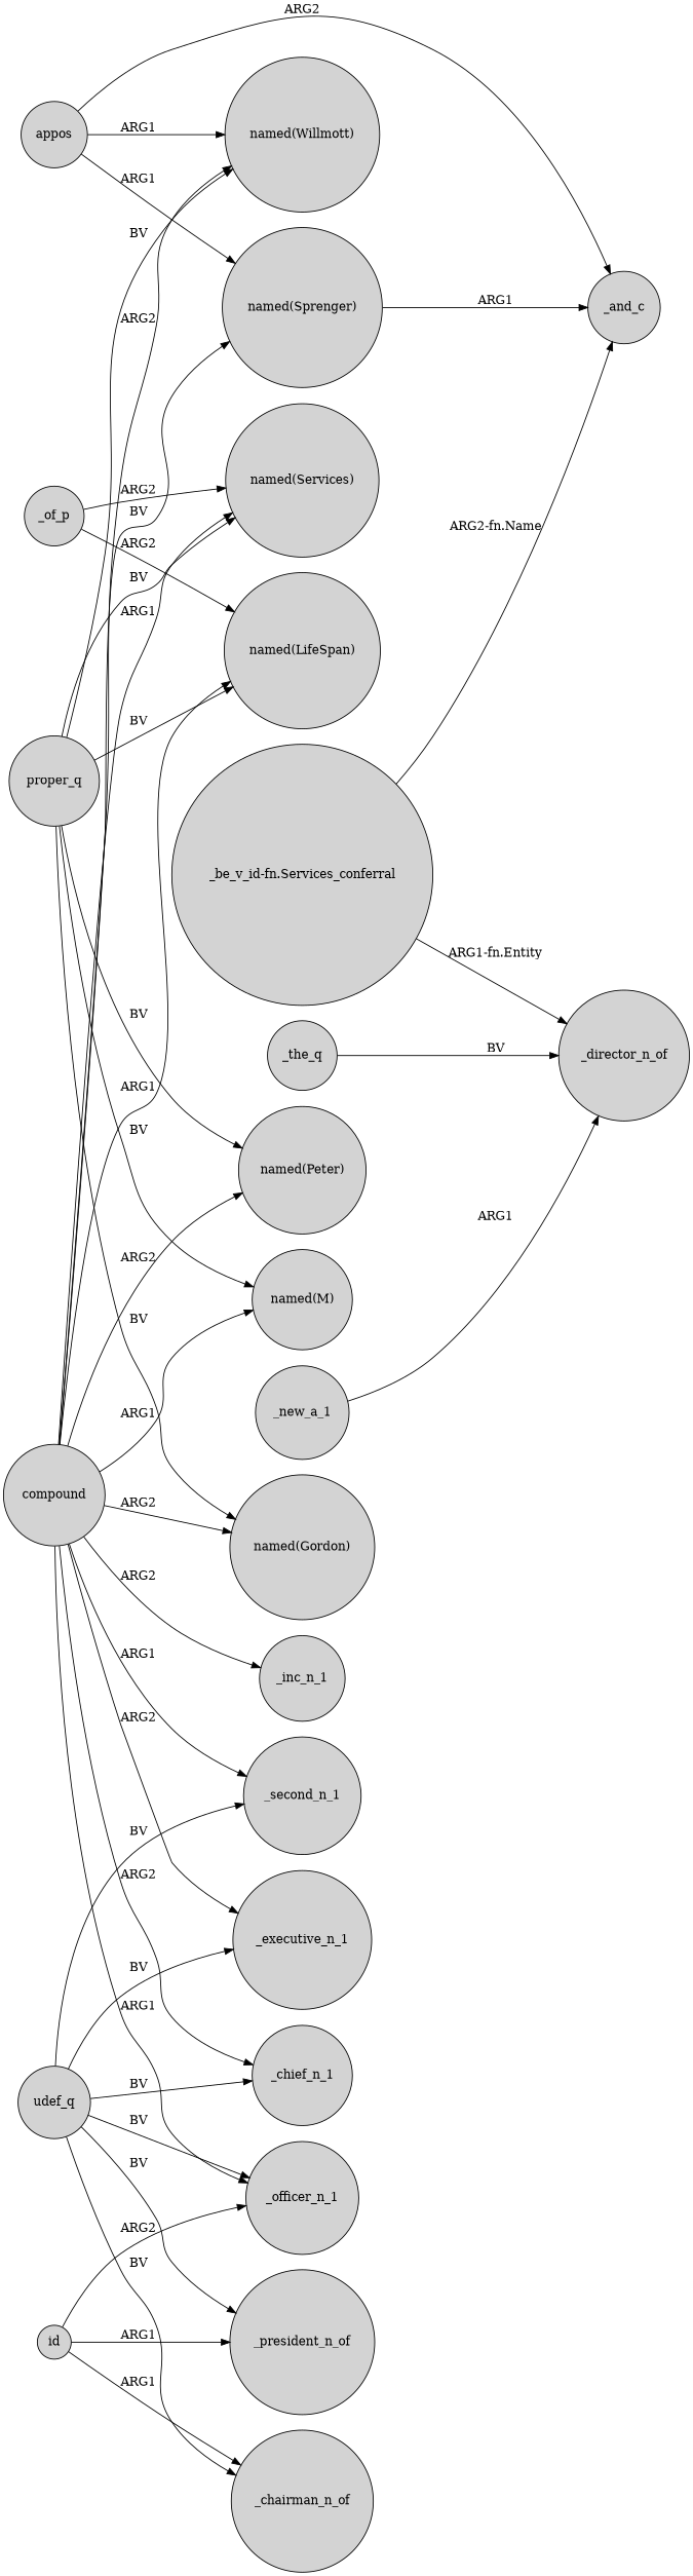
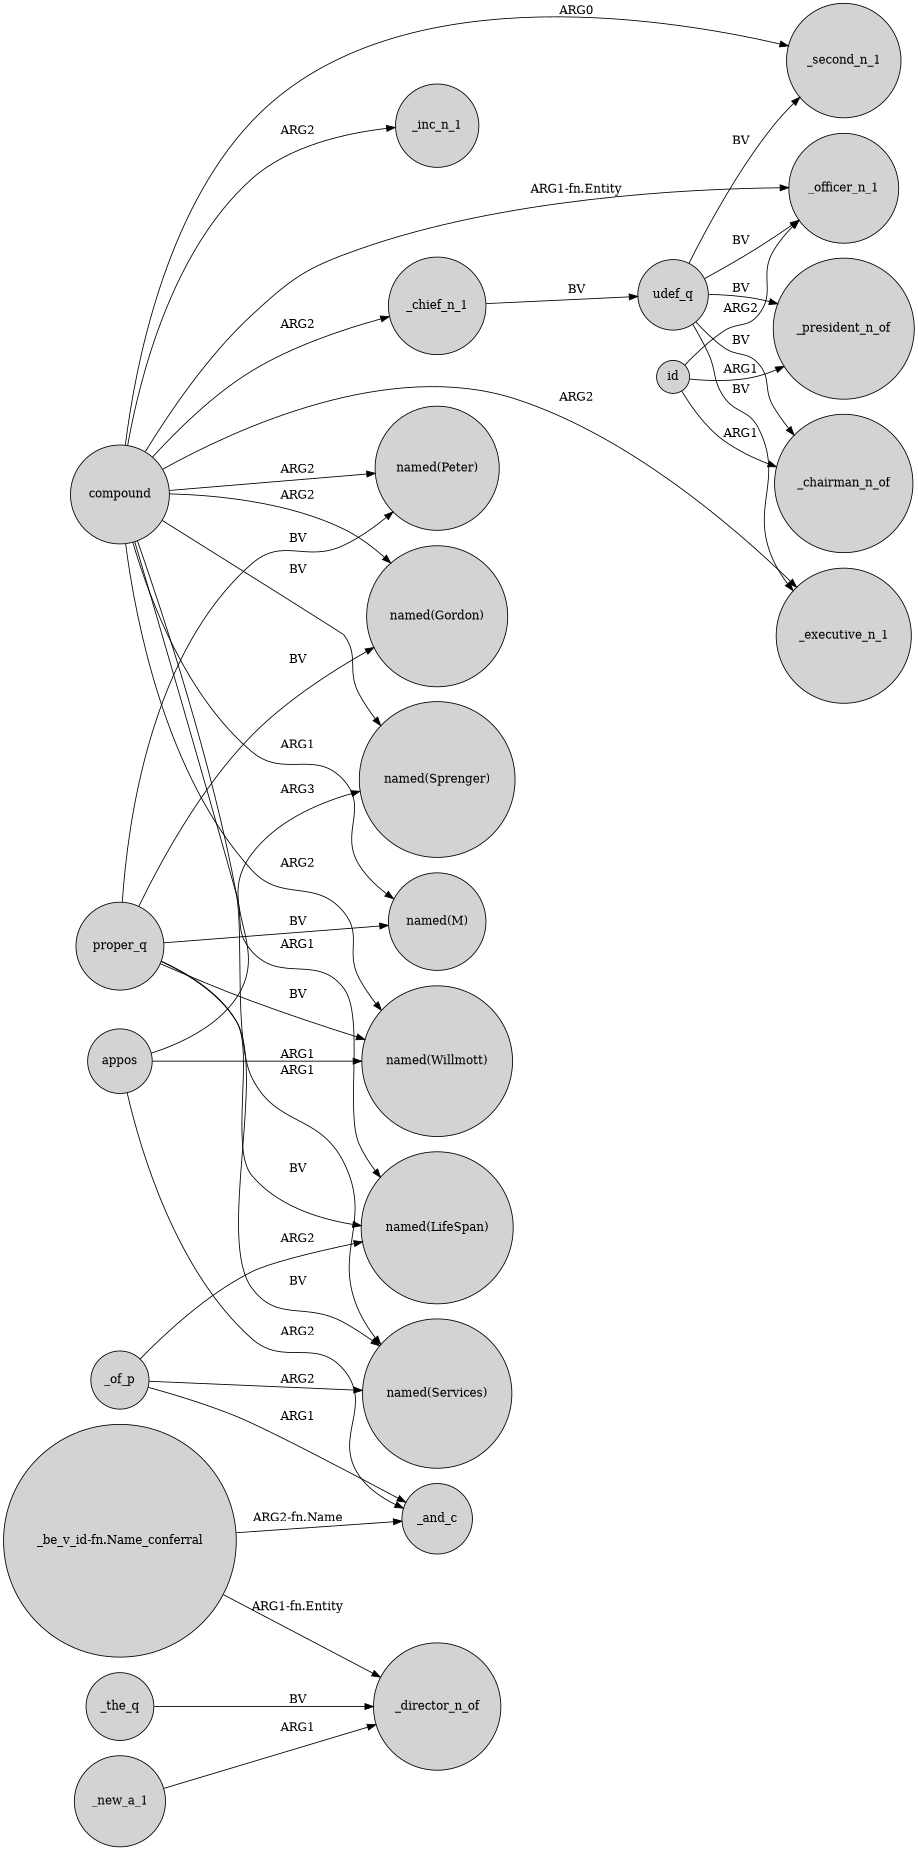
  digraph {
    rankdir=LR
    node [shape=circle style=filled]
    appos
    "named(Sprenger)"
    _and_c
    "named(Willmott)"
    id
    _chairman_n_of
    _president_n_of
    _officer_n_1
    compound
    _chief_n_1
    "named(Gordon)"
    "named(Peter)"
    "named(LifeSpan)"
    _second_n_1
    "named(M)"
    _inc_n_1
    "named(Services)"
    _executive_n_1
    proper_q
    udef_q
    _the_q
    _director_n_of
-   "_be_v_id-fn.Name_conferral" [label="_be_v_id-fn.Services_conferral"]
+   "_be_v_id-fn.Name_conferral"
    _new_a_1
    _of_p
-   appos -> "named(Sprenger)" [label=ARG1]
+   appos -> "named(Sprenger)" [label=ARG3]
    appos -> _and_c [label=ARG2]
    appos -> "named(Willmott)" [label=ARG1]
    id -> _chairman_n_of [label=ARG1]
    id -> _president_n_of [label=ARG1]
    id -> _officer_n_1 [label=ARG2]
    compound -> "named(Sprenger)" [label=BV]
    compound -> "named(Willmott)" [label=ARG2]
-   compound -> _officer_n_1 [label=ARG1]
+   compound -> _officer_n_1 [label="ARG1-fn.Entity"]
    compound -> _chief_n_1 [label=ARG2]
    compound -> "named(Gordon)" [label=ARG2]
    compound -> "named(Peter)" [label=ARG2]
    compound -> "named(LifeSpan)" [label=ARG1]
-   compound -> _second_n_1 [label=ARG1]
+   compound -> _second_n_1 [label=ARG0]
    compound -> "named(M)" [label=ARG1]
    compound -> _inc_n_1 [label=ARG2]
    compound -> "named(Services)" [label=ARG1]
    compound -> _executive_n_1 [label=ARG2]
    proper_q -> "named(Willmott)" [label=BV]
    proper_q -> "named(Gordon)" [label=BV]
    proper_q -> "named(Peter)" [label=BV]
    proper_q -> "named(LifeSpan)" [label=BV]
    proper_q -> "named(M)" [label=BV]
    proper_q -> "named(Services)" [label=BV]
    udef_q -> _chairman_n_of [label=BV]
    udef_q -> _president_n_of [label=BV]
    udef_q -> _officer_n_1 [label=BV]
-   udef_q -> _chief_n_1 [label=BV]
+   _chief_n_1 -> udef_q [label=BV]
    udef_q -> _second_n_1 [label=BV]
    udef_q -> _executive_n_1 [label=BV]
    _the_q -> _director_n_of [label=BV]
    "_be_v_id-fn.Name_conferral" -> _and_c [label="ARG2-fn.Name"]
    "_be_v_id-fn.Name_conferral" -> _director_n_of [label="ARG1-fn.Entity"]
    _new_a_1 -> _director_n_of [label=ARG1]
-   "named(Sprenger)" -> _and_c [label=ARG1]
+   _of_p -> _and_c [label=ARG1]
    _of_p -> "named(LifeSpan)" [label=ARG2]
    _of_p -> "named(Services)" [label=ARG2]
  }
